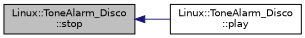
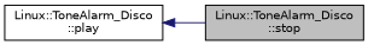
  digraph {
    rankdir=LR
    node [color=black fontname=Helvetica fontsize=10 shape=record style=filled]
    n1 [fillcolor=grey75 fontcolor=black height=0.2 label="Linux::ToneAlarm_Disco\l::stop" width=0.4]
    n2 [fillcolor=white height=0.2 label="Linux::ToneAlarm_Disco\l::play" width=0.4]
-   n1 -> n2 [color=midnightblue dir=back fontname=Helvetica fontsize=10 labelfontname=Helvetica labelfontsize=10 style=solid]
+   n2 -> n1 [color=midnightblue dir=back fontname=Helvetica fontsize=10 labelfontname=Helvetica labelfontsize=10 style=solid]
  }
